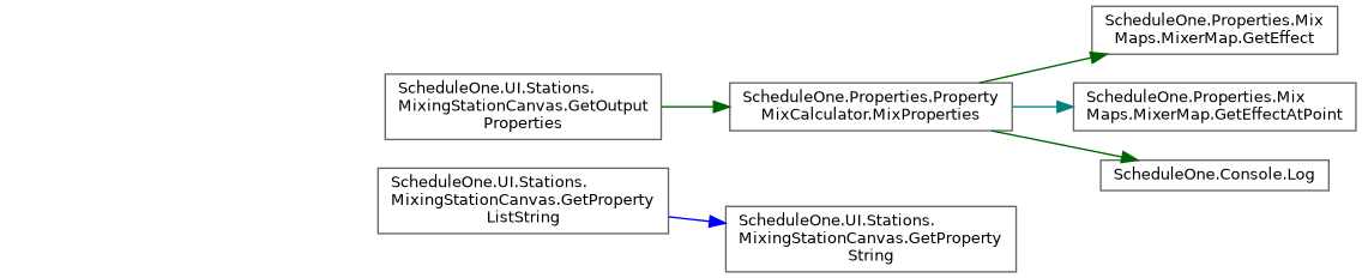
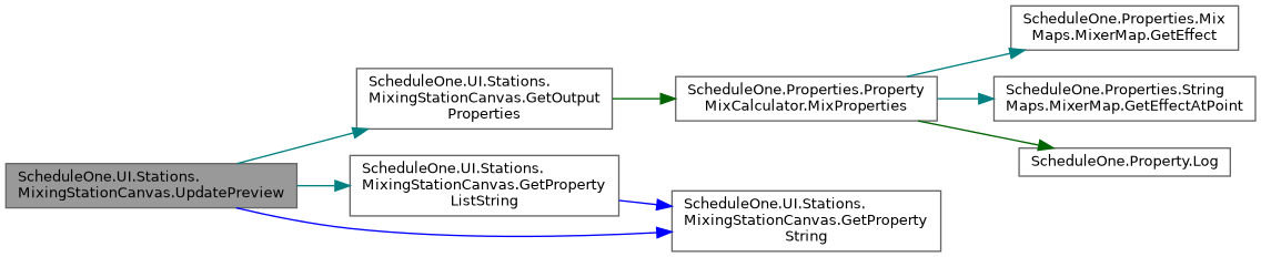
  digraph {
    rankdir=LR
    node [color=grey40 fillcolor=white fontname=Helvetica fontsize=10 shape=box style=filled]
    edge [color=teal fontname=Helvetica fontsize=10 labelfontname=Helvetica labelfontsize=10 style=solid]
+   n1 [color=gray40 fillcolor=grey60 fontcolor=black height=0.2 label="ScheduleOne.UI.Stations.\lMixingStationCanvas.UpdatePreview" width=0.4]
    n2 [height=0.2 label="ScheduleOne.UI.Stations.\lMixingStationCanvas.GetOutput\lProperties" width=0.4]
    n3 [height=0.2 label="ScheduleOne.UI.Stations.\lMixingStationCanvas.GetProperty\lListString" width=0.4]
    n4 [height=0.2 label="ScheduleOne.UI.Stations.\lMixingStationCanvas.GetProperty\lString" width=0.4]
    n5 [height=0.2 label="ScheduleOne.Properties.Property\lMixCalculator.MixProperties" width=0.4]
    n6 [height=0.2 label="ScheduleOne.Properties.Mix\lMaps.MixerMap.GetEffect" width=0.4]
-   n7 [height=0.2 label="ScheduleOne.Properties.Mix\lMaps.MixerMap.GetEffectAtPoint" width=0.4]
-   n8 [height=0.2 label="ScheduleOne.Console.Log" width=0.4]
+   n7 [height=0.2 label="ScheduleOne.Properties.String\lMaps.MixerMap.GetEffectAtPoint" width=0.4]
+   n8 [height=0.2 label="ScheduleOne.Property.Log" width=0.4]
+   n1 -> n2
+   n1 -> n3
+   n1 -> n4 [color=blue]
    n2 -> n5 [color=darkgreen]
    n3 -> n4 [color=blue]
-   n5 -> n6 [color=darkgreen]
+   n5 -> n6
    n5 -> n7
    n5 -> n8 [color=darkgreen]
  }
